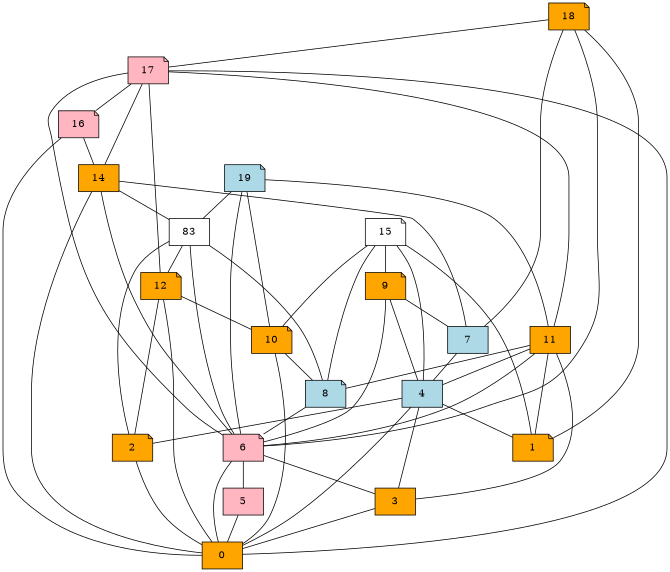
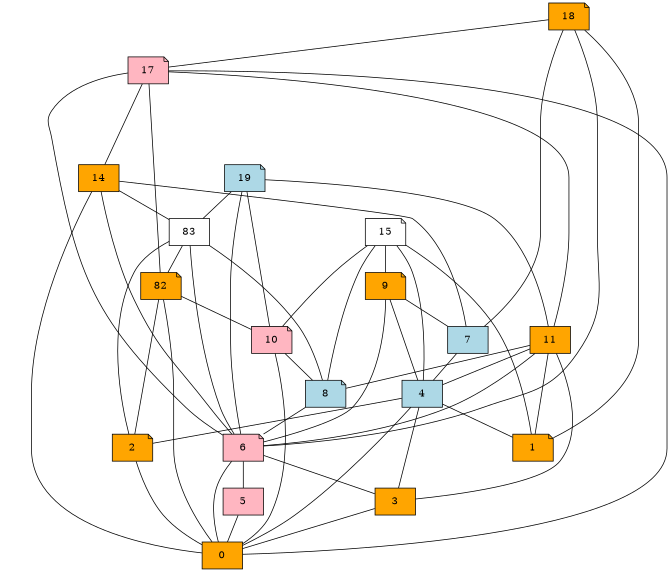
  digraph {
    node [fillcolor=orange shape=note style=filled]
    edge [dir=none]
-   10
+   10 [fillcolor=lightpink]
    8 [fillcolor=lightblue]
    0 [shape=box]
    6 [fillcolor=lightpink]
    2
    19 [fillcolor=lightblue]
    11 [shape=box]
    n8 [fillcolor=white label=83 shape=box]
    3 [shape=box]
    4 [fillcolor=lightblue shape=box]
    5 [fillcolor=lightpink shape=box]
    1
-   12
+   12 [label=82]
    17 [fillcolor=lightpink]
    14 [shape=box]
-   16 [fillcolor=lightpink]
    7 [fillcolor=lightblue shape=box]
    9
    15 [fillcolor=white]
    18
    subgraph sub_1 {
      10
      8
      0
      6
      2
      19
      11
      n8
      3
      4
      5
      1
      12
      17
      14
-     16
      7
      9
      15
      18
    }
    10 -> 8
    10 -> 0
    8 -> 6
    6 -> 0
    6 -> 3
    6 -> 5
    2 -> 0
    19 -> 10
    19 -> 6
    19 -> 11
    19 -> n8
    11 -> 8
    11 -> 6
    11 -> 3
    11 -> 4
    11 -> 1
    n8 -> 8
    n8 -> 6
    n8 -> 2
    n8 -> 12
    3 -> 0
    4 -> 0
    4 -> 2
    4 -> 3
    4 -> 1
    5 -> 0
    12 -> 10
    12 -> 0
    12 -> 2
    17 -> 0
    17 -> 6
    17 -> 11
    17 -> 12
    17 -> 14
-   17 -> 16
    14 -> 0
    14 -> 6
    14 -> n8
    14 -> 7
-   16 -> 0
-   16 -> 14
    7 -> 4
    9 -> 6
    9 -> 4
    9 -> 7
    15 -> 10
    15 -> 8
    15 -> 4
    15 -> 1
    15 -> 9
    18 -> 6
    18 -> 1
    18 -> 17
    18 -> 7
  }
